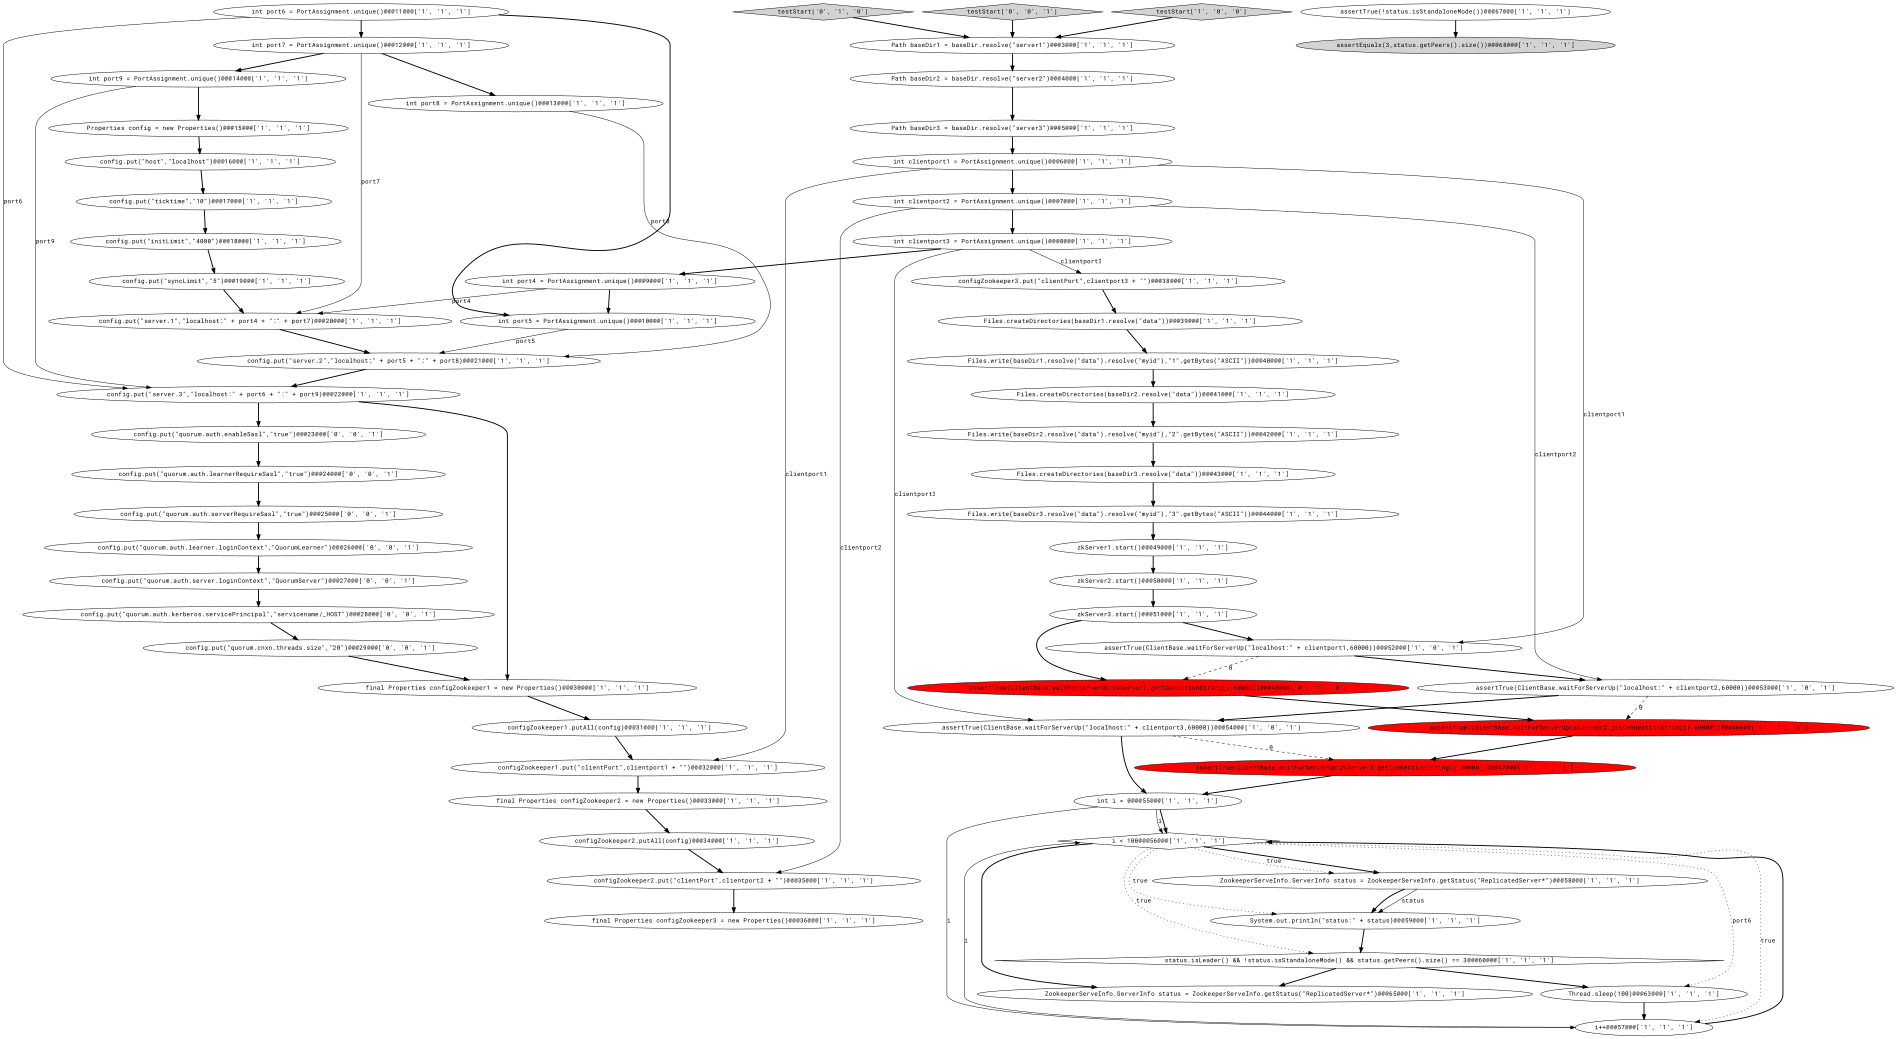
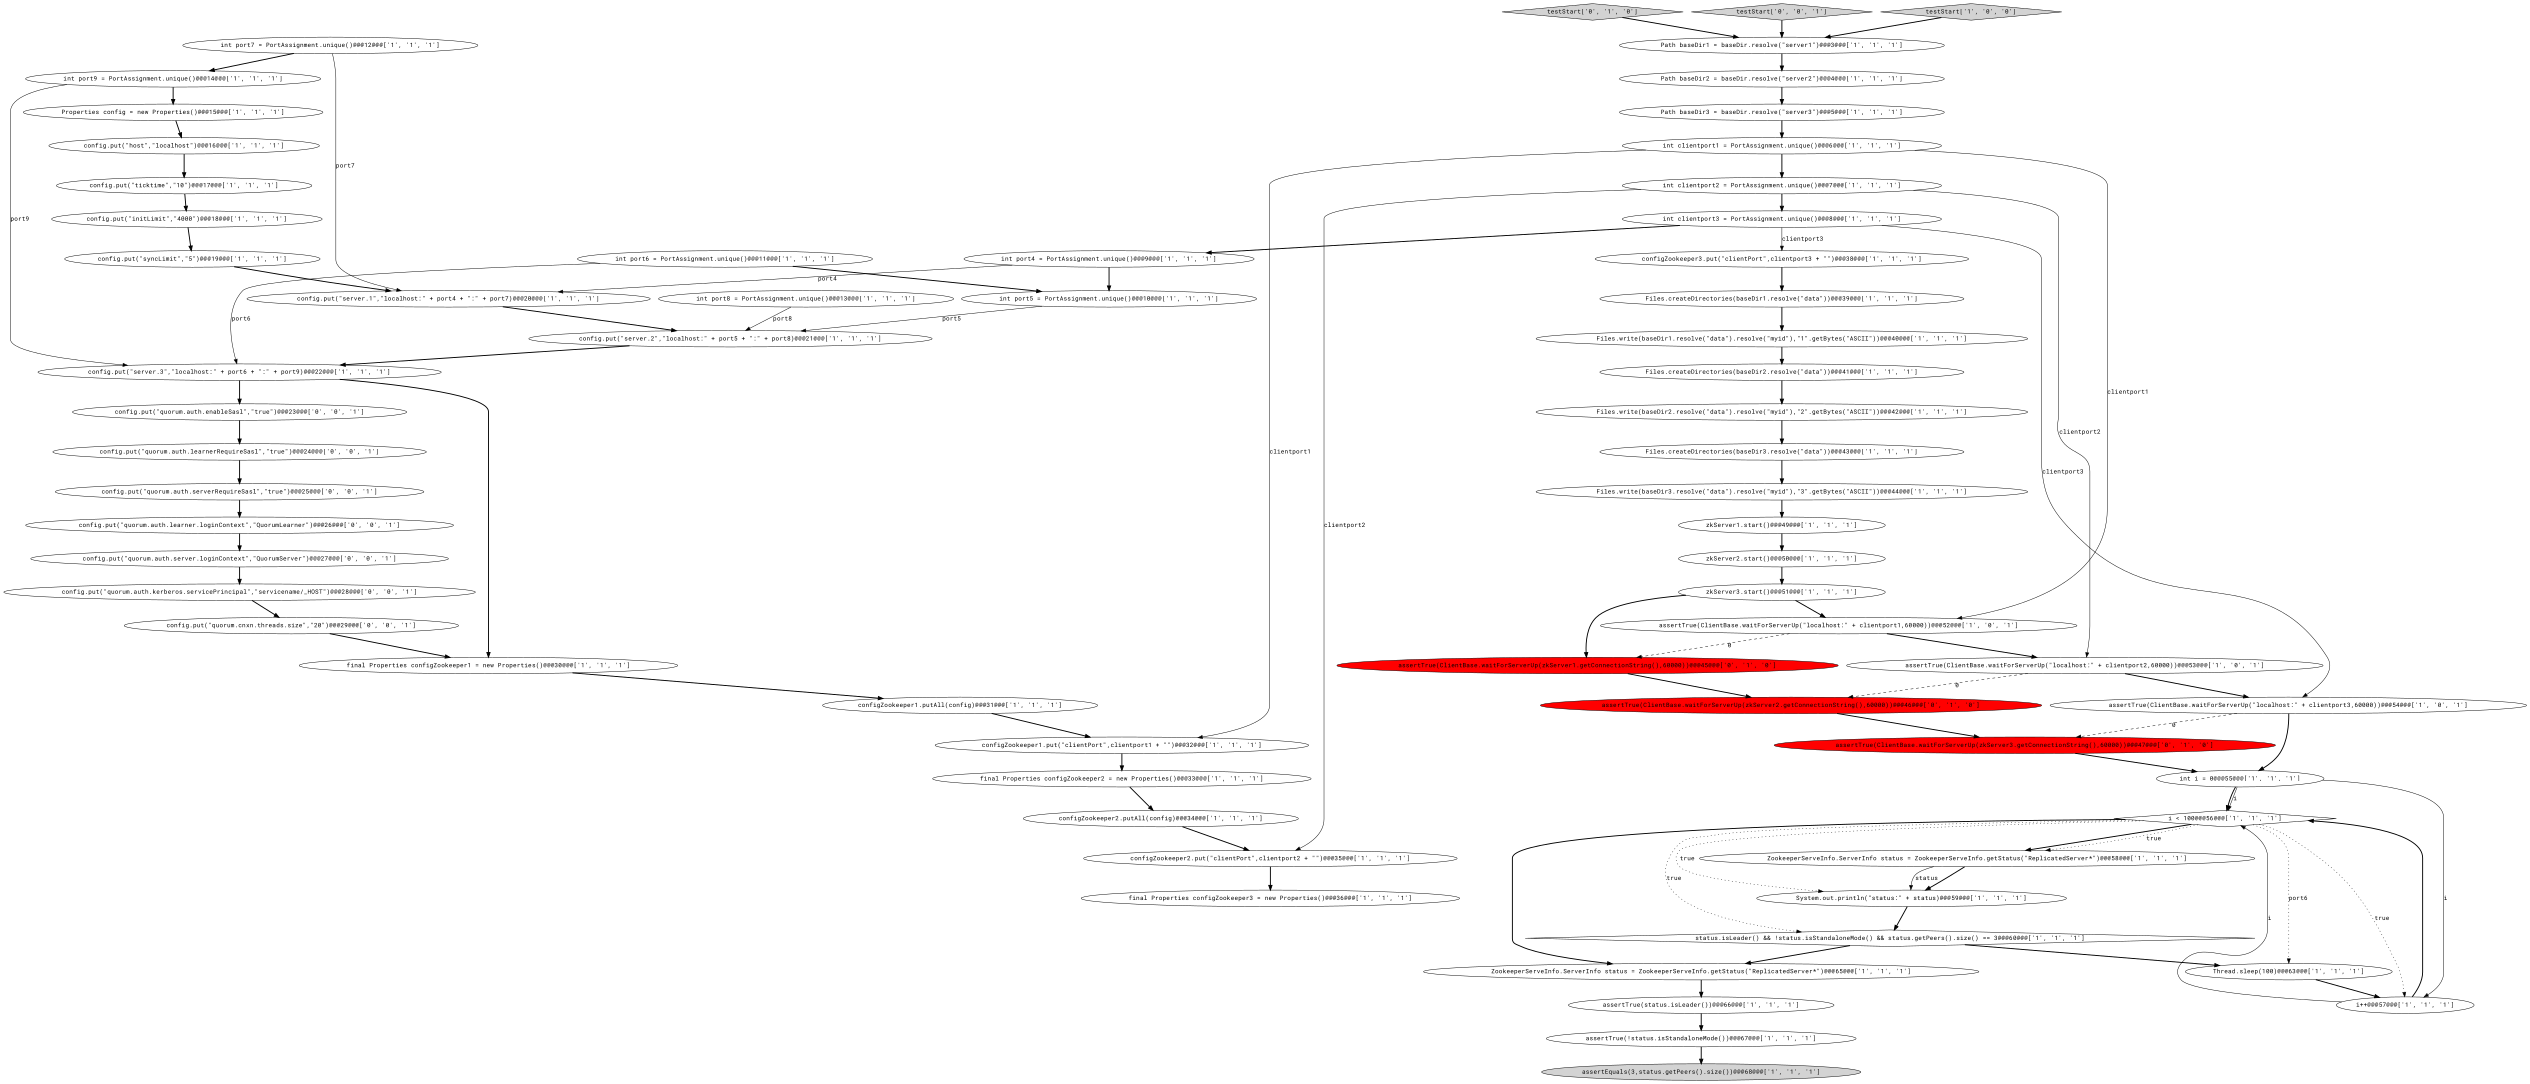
  digraph {
    fontname="Roboto Mono"
    node [fillcolor=white fontname="Roboto Mono" shape=ellipse style=filled]
    edge [fontname="Roboto Mono" style=bold]
    n1 [label="Properties config = new Properties()@@@15@@@['1', '1', '1']"]
    n2 [label="config.put(\"host\",\"localhost\")@@@16@@@['1', '1', '1']"]
    n3 [label="configZookeeper1.putAll(config)@@@31@@@['1', '1', '1']"]
    n4 [label="configZookeeper1.put(\"clientPort\",clientport1 + \"\")@@@32@@@['1', '1', '1']"]
    n5 [label="config.put(\"ticktime\",\"10\")@@@17@@@['1', '1', '1']"]
    n6 [label="configZookeeper2.putAll(config)@@@34@@@['1', '1', '1']"]
    n7 [label="configZookeeper2.put(\"clientPort\",clientport2 + \"\")@@@35@@@['1', '1', '1']"]
    n8 [label="configZookeeper3.put(\"clientPort\",clientport3 + \"\")@@@38@@@['1', '1', '1']"]
    n9 [label="Files.createDirectories(baseDir1.resolve(\"data\"))@@@39@@@['1', '1', '1']"]
    n10 [label="Files.write(baseDir1.resolve(\"data\").resolve(\"myid\"),\"1\".getBytes(\"ASCII\"))@@@40@@@['1', '1', '1']"]
    n11 [label="config.put(\"quorum.cnxn.threads.size\",\"20\")@@@29@@@['0', '0', '1']"]
    n12 [label="final Properties configZookeeper1 = new Properties()@@@30@@@['1', '1', '1']"]
    n13 [fillcolor=lightgray label="testStart['0', '1', '0']" shape=diamond]
    n14 [label="Path baseDir1 = baseDir.resolve(\"server1\")@@@3@@@['1', '1', '1']"]
    n15 [label="Path baseDir2 = baseDir.resolve(\"server2\")@@@4@@@['1', '1', '1']"]
    n16 [label="config.put(\"quorum.auth.serverRequireSasl\",\"true\")@@@25@@@['0', '0', '1']"]
    n17 [label="config.put(\"quorum.auth.learner.loginContext\",\"QuorumLearner\")@@@26@@@['0', '0', '1']"]
    n18 [label="config.put(\"quorum.auth.server.loginContext\",\"QuorumServer\")@@@27@@@['0', '0', '1']"]
    n19 [label="Files.createDirectories(baseDir2.resolve(\"data\"))@@@41@@@['1', '1', '1']"]
    n20 [label="Files.write(baseDir2.resolve(\"data\").resolve(\"myid\"),\"2\".getBytes(\"ASCII\"))@@@42@@@['1', '1', '1']"]
    n21 [label="i < 100@@@56@@@['1', '1', '1']" shape=diamond]
    n22 [label="i++@@@57@@@['1', '1', '1']"]
    n23 [label="System.out.println(\"status:\" + status)@@@59@@@['1', '1', '1']"]
    n24 [label="ZookeeperServeInfo.ServerInfo status = ZookeeperServeInfo.getStatus(\"ReplicatedServer*\")@@@58@@@['1', '1', '1']"]
    n25 [label="status.isLeader() && !status.isStandaloneMode() && status.getPeers().size() == 3@@@60@@@['1', '1', '1']" shape=diamond]
    n26 [label="ZookeeperServeInfo.ServerInfo status = ZookeeperServeInfo.getStatus(\"ReplicatedServer*\")@@@65@@@['1', '1', '1']"]
    n27 [label="Thread.sleep(100)@@@63@@@['1', '1', '1']"]
+   n28 [label="assertTrue(status.isLeader())@@@66@@@['1', '1', '1']"]
    n29 [label="int clientport1 = PortAssignment.unique()@@@6@@@['1', '1', '1']"]
    n30 [label="assertTrue(ClientBase.waitForServerUp(\"localhost:\" + clientport1,60000))@@@52@@@['1', '0', '1']"]
    n31 [label="int clientport2 = PortAssignment.unique()@@@7@@@['1', '1', '1']"]
    n32 [label="assertTrue(ClientBase.waitForServerUp(\"localhost:\" + clientport2,60000))@@@53@@@['1', '0', '1']"]
    n33 [fillcolor=red label="assertTrue(ClientBase.waitForServerUp(zkServer1.getConnectionString(),60000))@@@45@@@['0', '1', '0']"]
    n34 [label="int clientport3 = PortAssignment.unique()@@@8@@@['1', '1', '1']"]
    n35 [label="final Properties configZookeeper2 = new Properties()@@@33@@@['1', '1', '1']"]
    n36 [fillcolor=lightgray label="testStart['0', '0', '1']" shape=diamond]
    n37 [label="int port4 = PortAssignment.unique()@@@9@@@['1', '1', '1']"]
    n38 [label="config.put(\"server.1\",\"localhost:\" + port4 + \":\" + port7)@@@20@@@['1', '1', '1']"]
    n39 [label="int port5 = PortAssignment.unique()@@@10@@@['1', '1', '1']"]
    n40 [label="config.put(\"server.2\",\"localhost:\" + port5 + \":\" + port8)@@@21@@@['1', '1', '1']"]
    n41 [label="assertTrue(!status.isStandaloneMode())@@@67@@@['1', '1', '1']"]
    n42 [fillcolor=lightgray label="assertEquals(3,status.getPeers().size())@@@68@@@['1', '1', '1']"]
    n43 [label="zkServer2.start()@@@50@@@['1', '1', '1']"]
    n44 [label="zkServer3.start()@@@51@@@['1', '1', '1']"]
    n45 [label="Path baseDir3 = baseDir.resolve(\"server3\")@@@5@@@['1', '1', '1']"]
    n46 [label="config.put(\"quorum.auth.learnerRequireSasl\",\"true\")@@@24@@@['0', '0', '1']"]
    n47 [fillcolor=red label="assertTrue(ClientBase.waitForServerUp(zkServer2.getConnectionString(),60000))@@@46@@@['0', '1', '0']"]
    n48 [fillcolor=red label="assertTrue(ClientBase.waitForServerUp(zkServer3.getConnectionString(),60000))@@@47@@@['0', '1', '0']"]
    n49 [label="int i = 0@@@55@@@['1', '1', '1']"]
    n50 [label="assertTrue(ClientBase.waitForServerUp(\"localhost:\" + clientport3,60000))@@@54@@@['1', '0', '1']"]
    n51 [label="config.put(\"server.3\",\"localhost:\" + port6 + \":\" + port9)@@@22@@@['1', '1', '1']"]
    n52 [label="config.put(\"quorum.auth.kerberos.servicePrincipal\",\"servicename/_HOST\")@@@28@@@['0', '0', '1']"]
    n53 [label="config.put(\"initLimit\",\"4000\")@@@18@@@['1', '1', '1']"]
    n54 [label="config.put(\"syncLimit\",\"5\")@@@19@@@['1', '1', '1']"]
    n55 [label="config.put(\"quorum.auth.enableSasl\",\"true\")@@@23@@@['0', '0', '1']"]
    n56 [label="int port6 = PortAssignment.unique()@@@11@@@['1', '1', '1']"]
    n57 [label="int port7 = PortAssignment.unique()@@@12@@@['1', '1', '1']"]
    n58 [label="int port9 = PortAssignment.unique()@@@14@@@['1', '1', '1']"]
    n59 [label="int port8 = PortAssignment.unique()@@@13@@@['1', '1', '1']"]
    n60 [label="Files.write(baseDir3.resolve(\"data\").resolve(\"myid\"),\"3\".getBytes(\"ASCII\"))@@@44@@@['1', '1', '1']"]
    n61 [label="zkServer1.start()@@@49@@@['1', '1', '1']"]
    n62 [label="Files.createDirectories(baseDir3.resolve(\"data\"))@@@43@@@['1', '1', '1']"]
    n63 [label="final Properties configZookeeper3 = new Properties()@@@36@@@['1', '1', '1']"]
    n64 [fillcolor=lightgray label="testStart['1', '0', '0']" shape=diamond]
    n1 -> n2
    n2 -> n5
    n3 -> n4
    n4 -> n35
    n5 -> n53
    n6 -> n7
    n7 -> n63
    n8 -> n9
    n9 -> n10
    n10 -> n19
    n11 -> n12
    n12 -> n3
    n13 -> n14
    n14 -> n15
    n15 -> n45
    n16 -> n17
    n17 -> n18
    n18 -> n52
    n19 -> n20
    n20 -> n62
    n21 -> n22 [label=true style=dotted]
    n21 -> n23 [label=true style=dotted]
    n21 -> n24
    n21 -> n24 [label=true style=dotted]
    n21 -> n25 [label=true style=dotted]
    n21 -> n26
    n21 -> n27 [label=port6 style=dotted]
    n22 -> n21
    n22 -> n21 [label=i style=solid]
    n23 -> n25
    n24 -> n23
    n24 -> n23 [label=status style=solid]
    n25 -> n26
    n25 -> n27
+   n26 -> n28
    n27 -> n22
+   n28 -> n41
    n29 -> n4 [label=clientport1 style=solid]
    n29 -> n30 [label=clientport1 style=solid]
    n29 -> n31
    n30 -> n32
    n30 -> n33 [label=0 style=dashed]
    n31 -> n7 [label=clientport2 style=solid]
    n31 -> n32 [label=clientport2 style=solid]
    n31 -> n34
    n32 -> n47 [label=0 style=dashed]
    n32 -> n50
    n33 -> n47
    n34 -> n8 [label=clientport3 style=solid]
    n34 -> n37
    n34 -> n50 [label=clientport3 style=solid]
    n35 -> n6
    n36 -> n14
    n37 -> n38 [label=port4 style=solid]
    n37 -> n39
    n38 -> n40
    n39 -> n40 [label=port5 style=solid]
    n40 -> n51
    n41 -> n42
    n43 -> n44
    n44 -> n30
    n44 -> n33
    n45 -> n29
    n46 -> n16
    n47 -> n48
    n48 -> n49
    n49 -> n21 [label=i style=solid]
    n49 -> n21
    n49 -> n22 [label=i style=solid]
    n50 -> n48 [label=0 style=dashed]
    n50 -> n49
    n51 -> n12
    n51 -> n55
    n52 -> n11
    n53 -> n54
    n54 -> n38
    n55 -> n46
    n56 -> n39
    n56 -> n51 [label=port6 style=solid]
-   n56 -> n57
    n57 -> n38 [label=port7 style=solid]
    n57 -> n58
-   n57 -> n59
    n58 -> n1
    n58 -> n51 [label=port9 style=solid]
    n59 -> n40 [label=port8 style=solid]
    n60 -> n61
    n61 -> n43
    n62 -> n60
    n64 -> n14
  }
